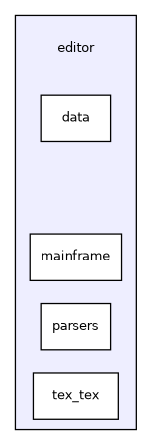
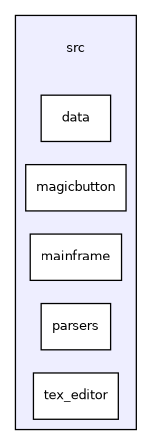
  digraph {
    compound=true
    rankdir=LR
    node [fontname=Helvetica fontsize=10 shape=box color=black fillcolor=white style=filled]
-   n1 [label=editor shape=plaintext color="" fillcolor="" style=""]
+   n1 [label=src shape=plaintext color="" fillcolor="" style=""]
    n2 [label=data]
+   n3 [label=magicbutton]
    n4 [label=mainframe]
    n5 [label=parsers]
-   n6 [label=tex_tex]
+   n6 [label=tex_editor]
    subgraph cluster_1 {
      bgcolor="#eeeeff"
      pencolor=black
      n1
      n2
+     n3
      n4
      n5
      n6
    }
  }
